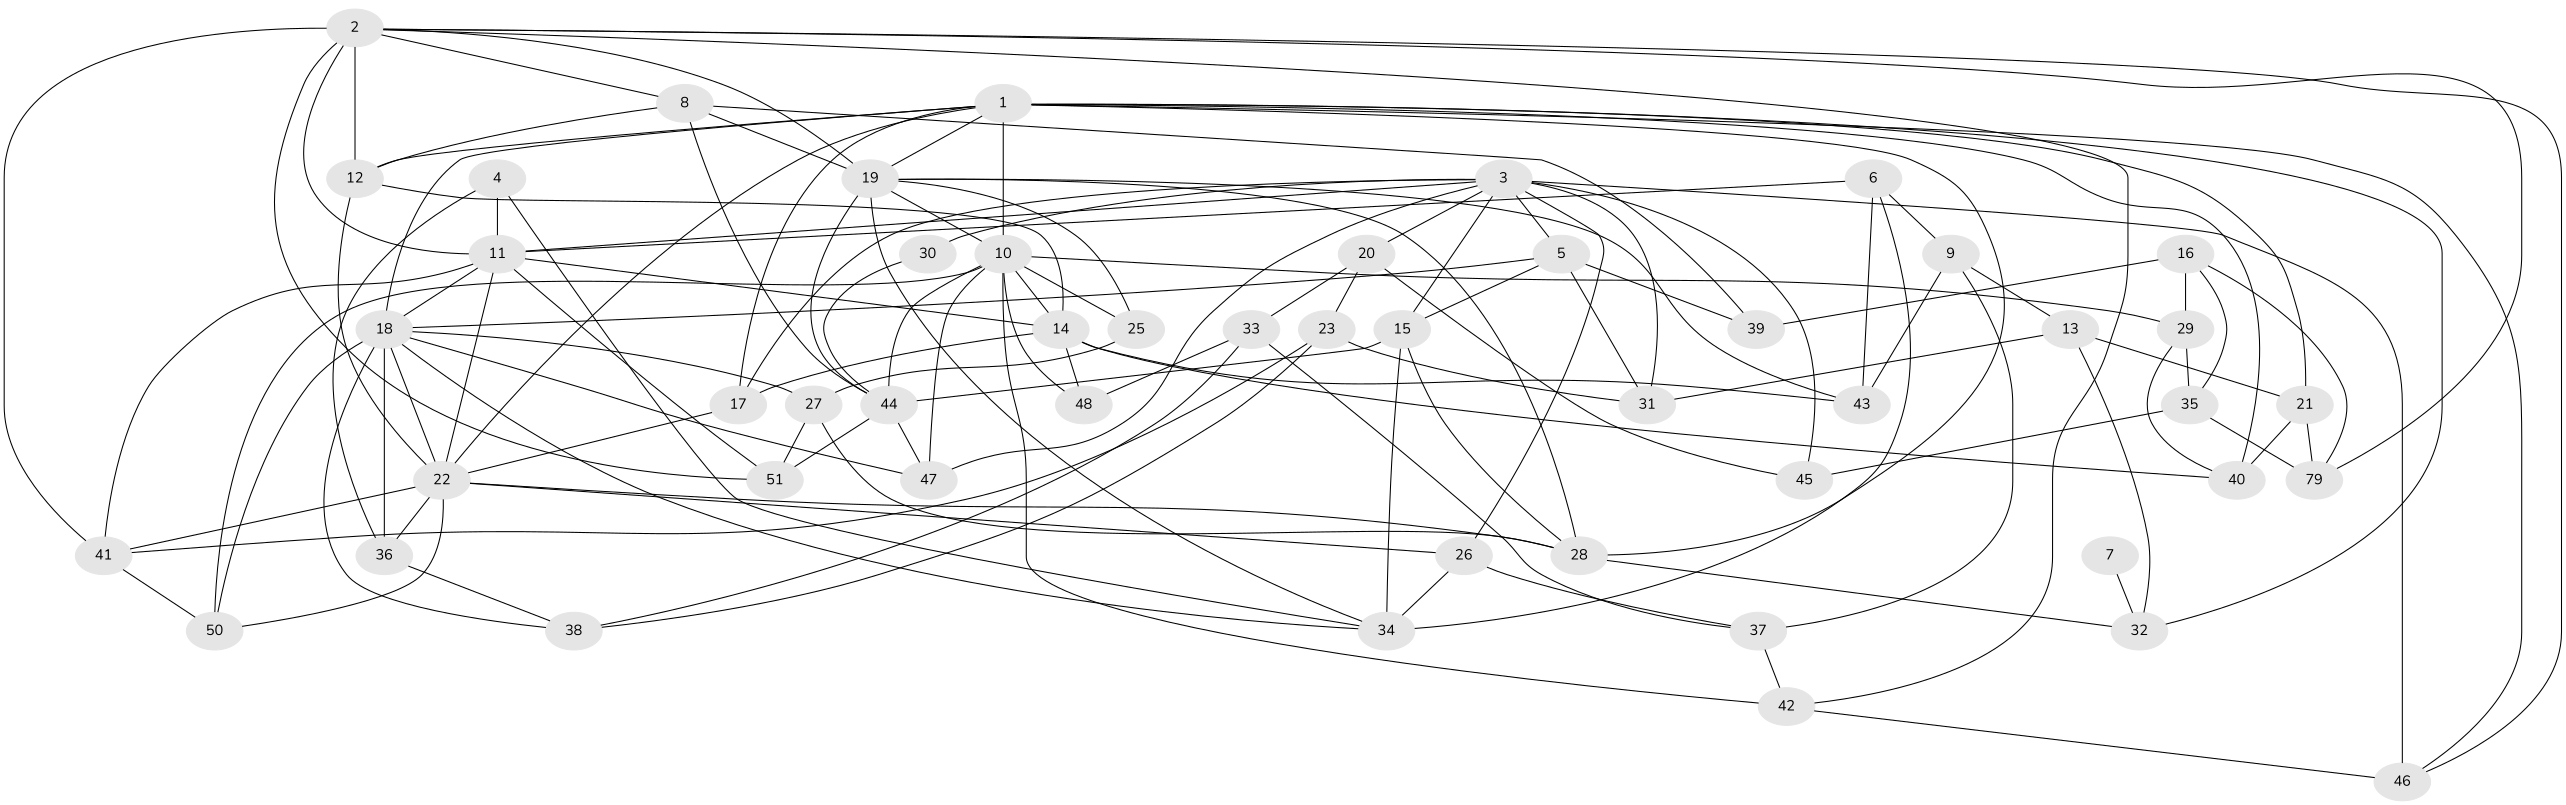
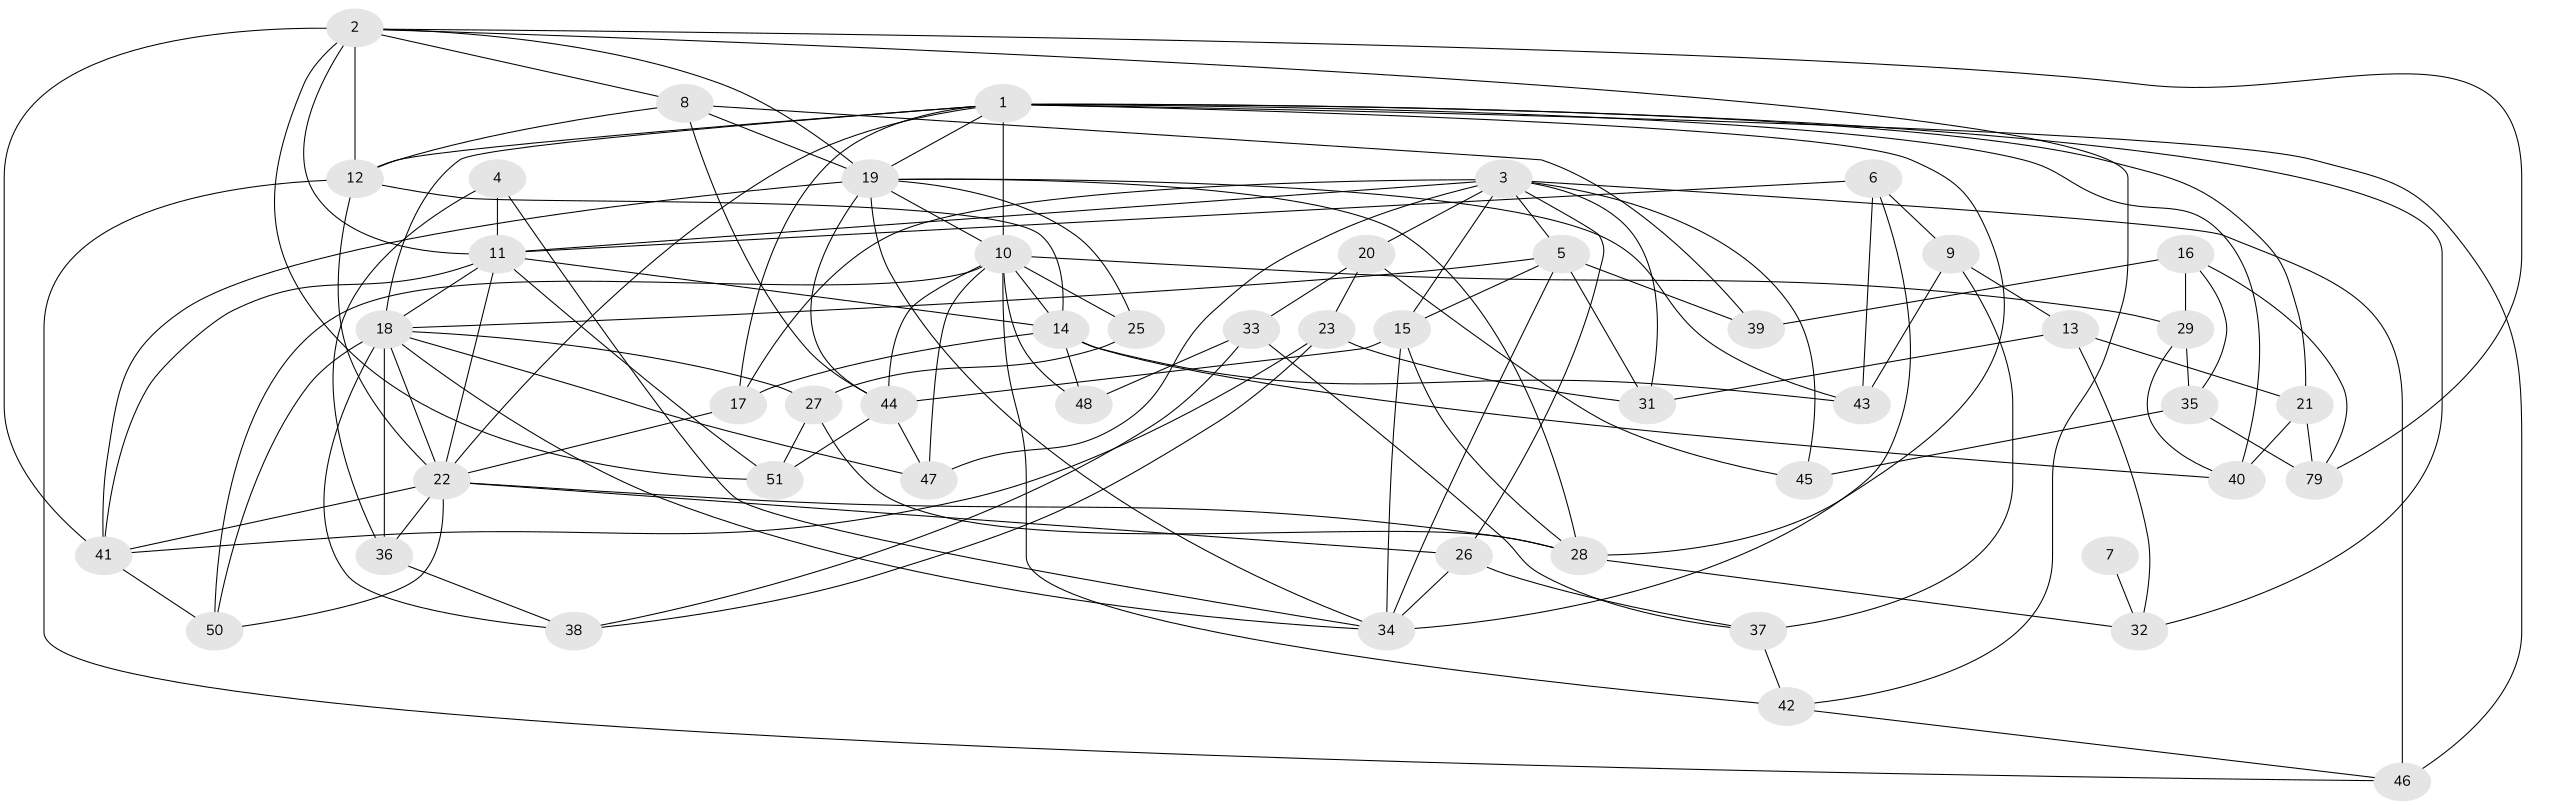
  graph {
    fontname=Nunito
    node [color=gray90 fontname=Nunito style=filled]
    edge [fontname=Nunito weight=1.0]
    1
    10
    12
    17
    18
    19
    21
    22
    28
    32
    40
    46
    42
    44
    47
    14
    25
    29
    48
    50
    34
    36
    27
    38
    41
    43
    n27 [label=79]
    26
    2
    8
    11
    51
    39
    3
    5
    15
    20
-   30
    31
    45
    23
    33
    37
    4
    6
    9
    13
    7
    35
    16
    1 -- 10
    1 -- 12
    1 -- 17
    1 -- 18
    1 -- 19
    1 -- 21
    1 -- 22
    1 -- 28
    1 -- 32
    1 -- 40
    1 -- 46
    10 -- 42
    10 -- 44
    10 -- 47
    10 -- 14
    10 -- 25
    10 -- 29 [weight=2.0]
    10 -- 48 [weight=2.0]
    10 -- 50
    12 -- 22
    12 -- 14
    17 -- 22
    18 -- 22
    18 -- 47
    18 -- 50
    18 -- 34
    18 -- 36
    18 -- 27
    18 -- 38
    19 -- 10
    19 -- 28 [weight=2.0]
    19 -- 44 [weight=3.0]
    19 -- 25
    19 -- 34
+   19 -- 41
    19 -- 43
    21 -- 40
    21 -- n27
    22 -- 28
    22 -- 50
    22 -- 36
    22 -- 41
    22 -- 26
    28 -- 32
    42 -- 46
    44 -- 47
    44 -- 51
    14 -- 17
    14 -- 40
    14 -- 48
    14 -- 43
    25 -- 27
    29 -- 40
    29 -- 35
    36 -- 38
    27 -- 28
    27 -- 51
    41 -- 50
    26 -- 34
    26 -- 37
    2 -- 12 [weight=2.0]
    2 -- 19
-   2 -- 46
+   12 -- 46
    2 -- 42
    2 -- 41 [weight=3.0]
    2 -- n27
    2 -- 8
    2 -- 11
    2 -- 51
    8 -- 12
    8 -- 19
    8 -- 44
    8 -- 39
    11 -- 18
    11 -- 22 [weight=2.0]
    11 -- 14 [weight=2.0]
    11 -- 41
    11 -- 51
    3 -- 17
    3 -- 46
    3 -- 47
    3 -- 26
    3 -- 11
    3 -- 5
    3 -- 15
    3 -- 20
-   3 -- 30
    3 -- 31
    3 -- 45
    5 -- 18
+   5 -- 34 [weight=2.0]
    5 -- 39 [weight=2.0]
    5 -- 15
    5 -- 31
    15 -- 28 [weight=2.0]
    15 -- 44
    15 -- 34
    20 -- 45
    20 -- 23
    20 -- 33
-   30 -- 44
    23 -- 38
    23 -- 41
    23 -- 31
    33 -- 48
    33 -- 38
    33 -- 37
    37 -- 42
    4 -- 34
    4 -- 36
    4 -- 11 [weight=2.0]
    6 -- 34
    6 -- 43
    6 -- 11
    6 -- 9
    9 -- 43
    9 -- 37
    9 -- 13
    13 -- 21
    13 -- 32
    13 -- 31
    7 -- 32
    35 -- n27
    35 -- 45
    16 -- 29
    16 -- n27
    16 -- 39
    16 -- 35
  }
